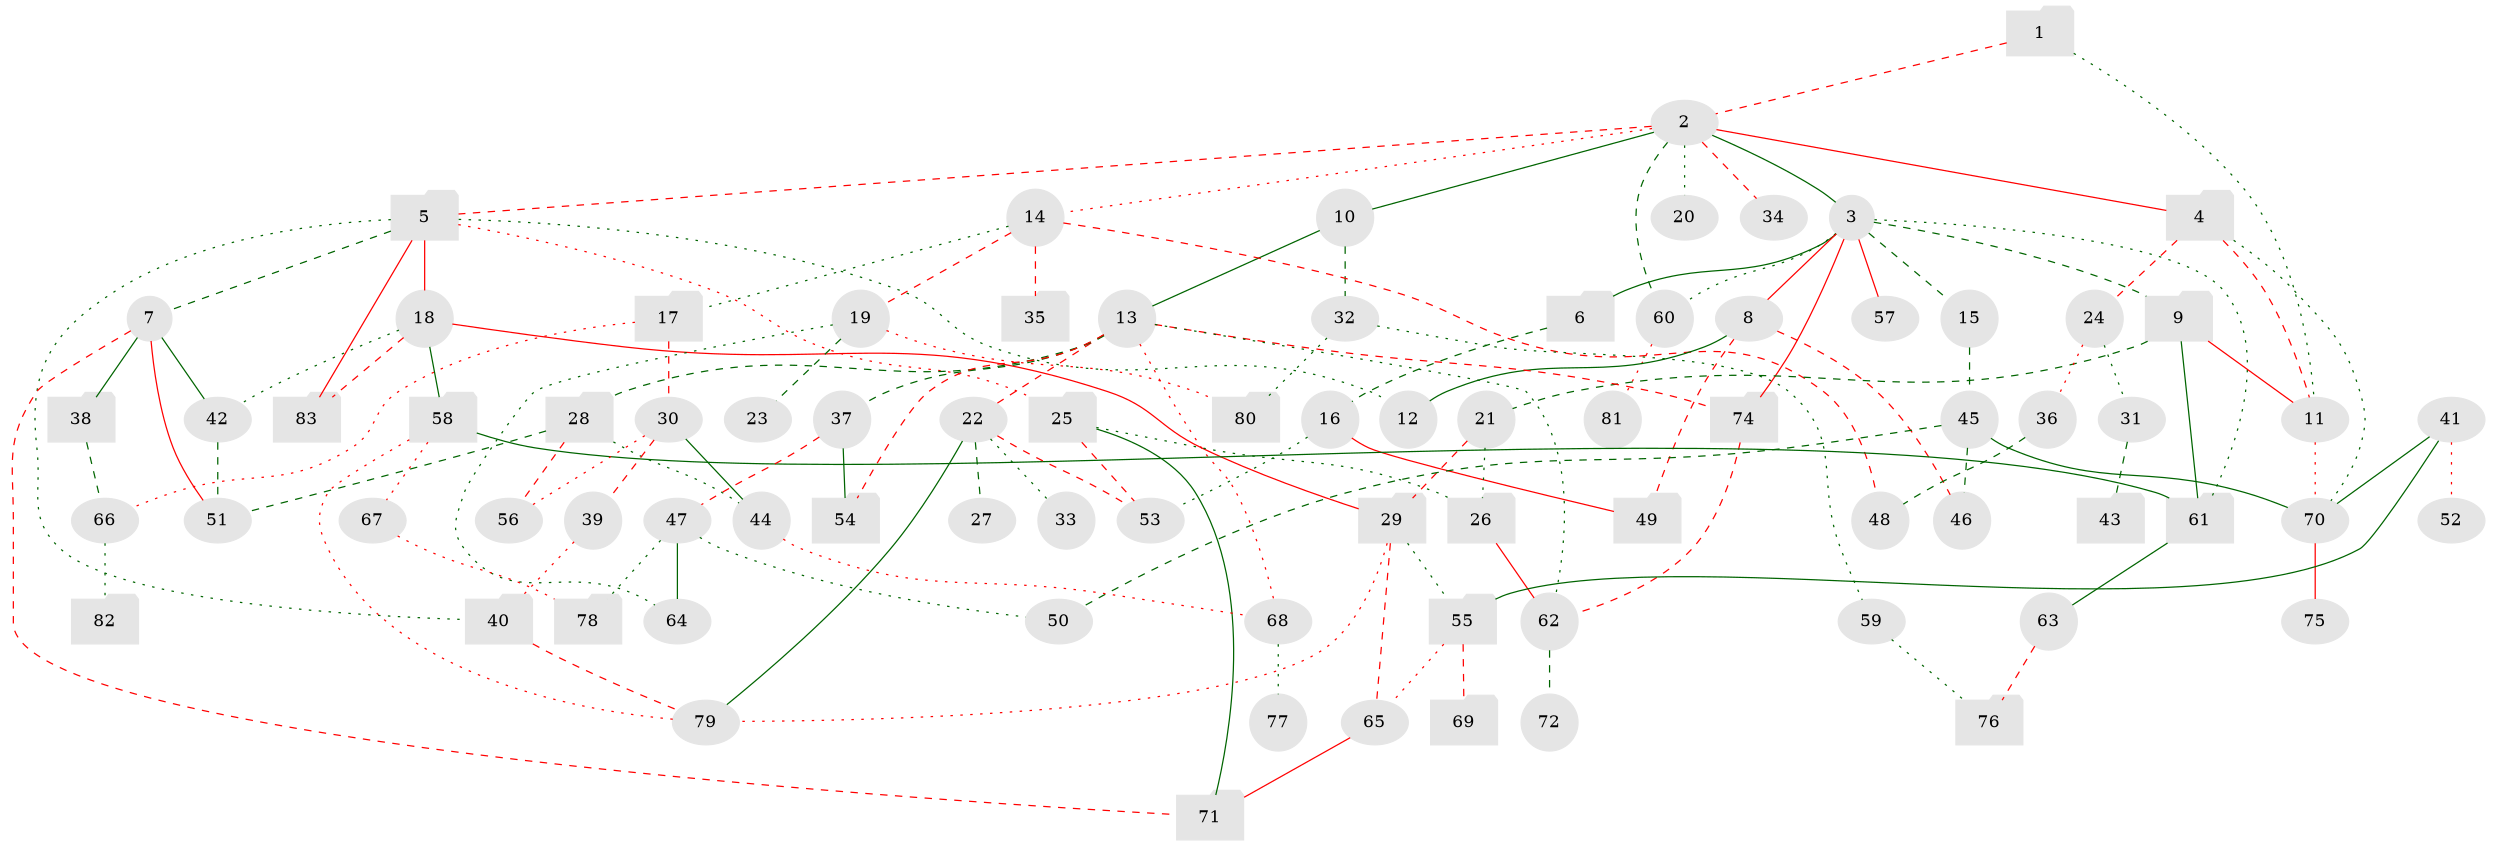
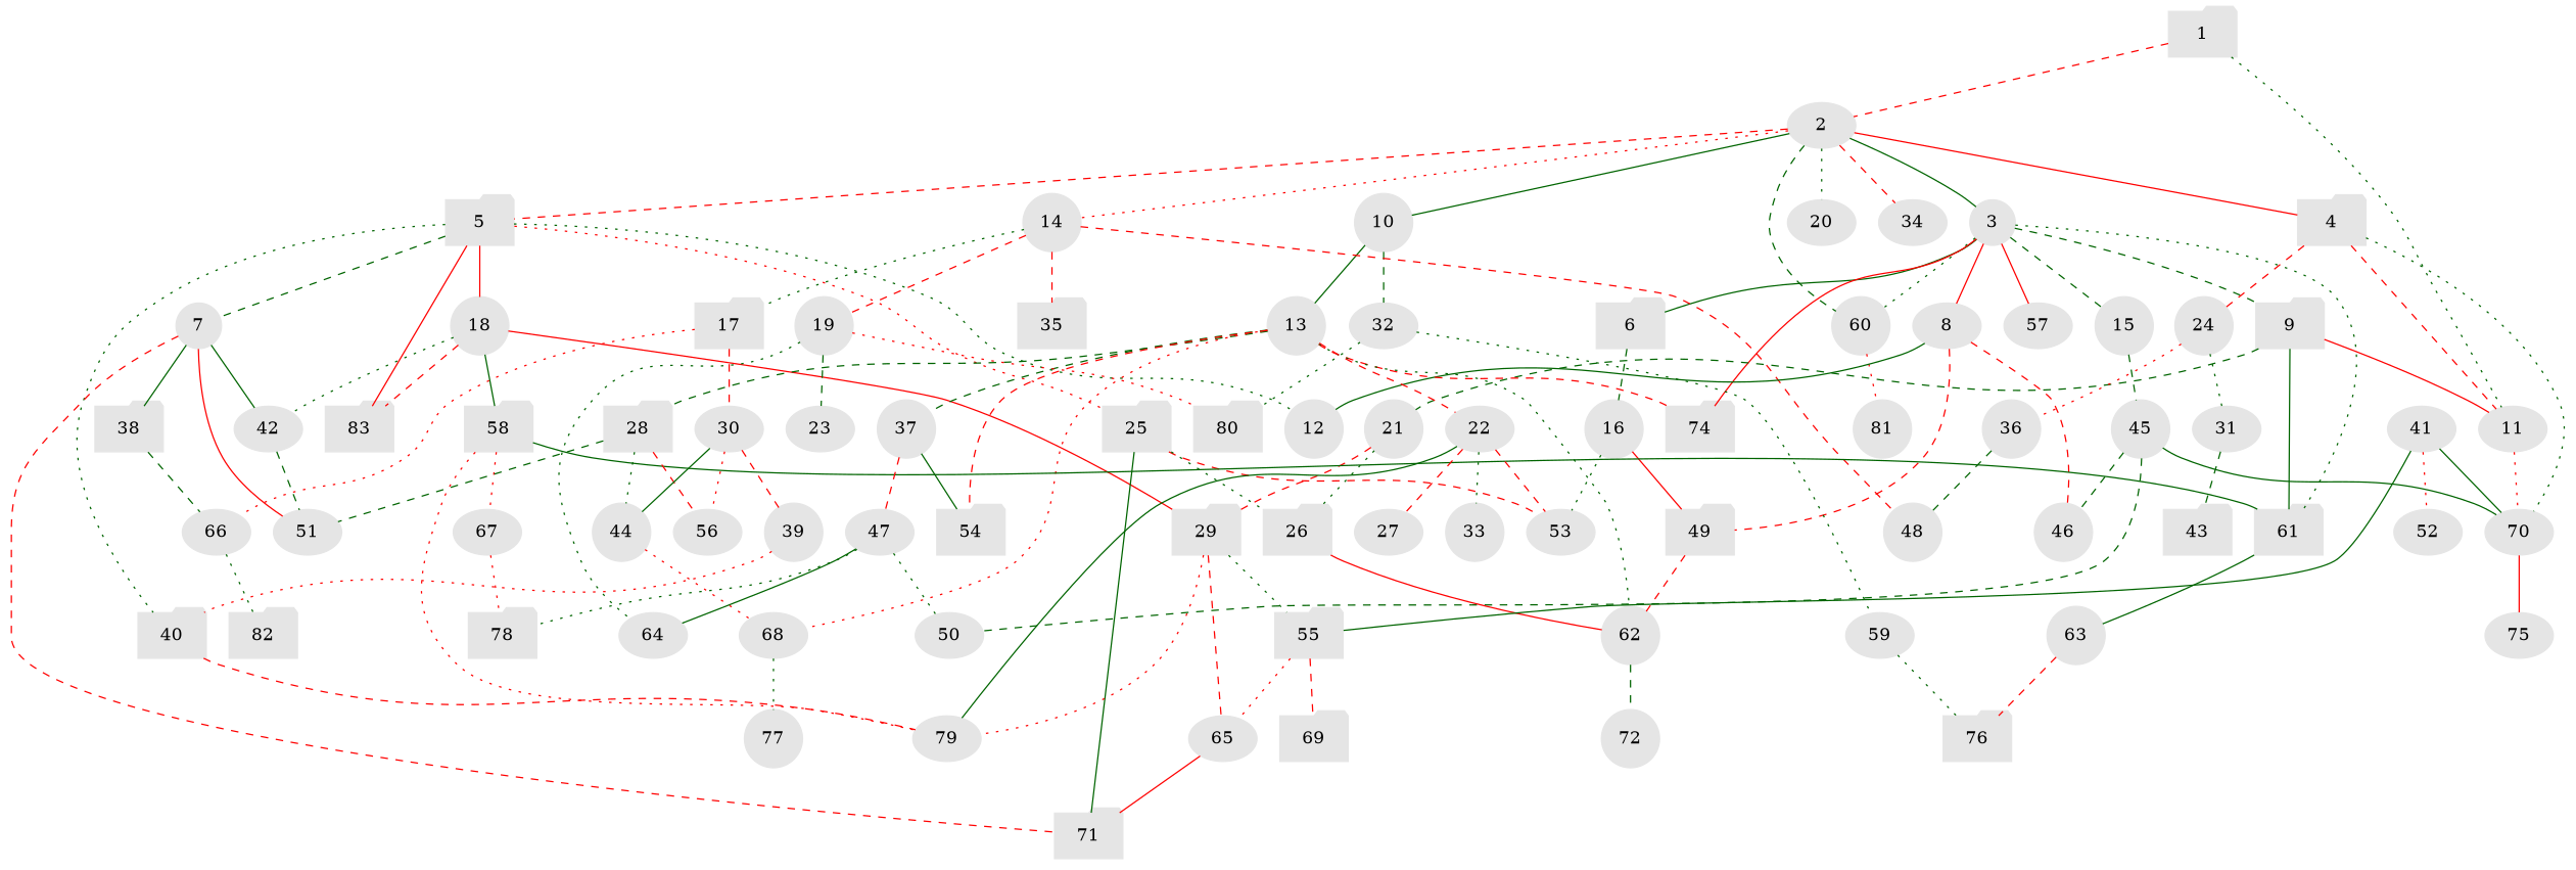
  graph {
    node [color=gray90 shape=ellipse style=filled]
    edge [color=darkgreen style=dashed]
    1 [shape=folder]
    2
    11
    3 [shape=circle]
    4 [shape=folder]
    5 [shape=folder]
    10 [shape=circle]
    14 [shape=circle]
    20
    34
    60 [shape=circle]
    70
    6 [shape=folder]
    8
    9 [shape=folder]
    15 [shape=circle]
    57
    61 [shape=folder]
    74 [shape=folder]
    24 [shape=circle]
    7 [shape=circle]
    12 [shape=circle]
    18 [shape=circle]
    25 [shape=folder]
    40 [shape=folder]
    n26 [label=83 shape=folder]
    13 [shape=circle]
    32
    17 [shape=folder]
    19 [shape=circle]
    35 [shape=folder]
    48 [shape=circle]
    81 [shape=circle]
    16 [shape=circle]
    46 [shape=circle]
    49 [shape=folder]
    21 [shape=circle]
    45 [shape=circle]
    63 [shape=circle]
    31
    36 [shape=circle]
    75
    38 [shape=folder]
    42
    51
    71 [shape=folder]
    29 [shape=folder]
    58 [shape=folder]
    53
    26 [shape=folder]
    79
    66
    62 [shape=circle]
    22
    28 [shape=folder]
    37 [shape=circle]
    54 [shape=folder]
    68
    80 [shape=folder]
    59
    27
    33 [shape=circle]
    44 [shape=circle]
    56
    47
    72 [shape=circle]
    77 [shape=circle]
    30
    23
    64
    50
    39 [shape=circle]
    82 [shape=folder]
    65
    55 [shape=folder]
    67
    43 [shape=folder]
    41
    52
    76 [shape=folder]
    78 [shape=folder]
    69 [shape=folder]
    1 -- 2 [color=red]
    1 -- 11 [style=dotted]
    2 -- 3 [style=solid]
    2 -- 4 [color=red style=solid]
    2 -- 5 [color=red]
    2 -- 10 [style=solid]
    2 -- 14 [color=red style=dotted]
    2 -- 20 [style=dotted]
    2 -- 34 [color=red]
    2 -- 60
    11 -- 70 [color=red style=dotted]
    3 -- 60 [style=dotted]
    3 -- 6 [style=solid]
    3 -- 8 [color=red style=solid]
    3 -- 9
    3 -- 15
    3 -- 57 [color=red style=solid]
    3 -- 61 [style=dotted]
    3 -- 74 [color=red style=solid]
    4 -- 11 [color=red]
    4 -- 70 [style=dotted]
    4 -- 24 [color=red]
    5 -- 7
    5 -- 12 [style=dotted]
    5 -- 18 [color=red style=solid]
    5 -- 25 [color=red style=dotted]
    5 -- 40 [style=dotted]
    5 -- n26 [color=red style=solid]
    10 -- 13 [style=solid]
    10 -- 32
    14 -- 17 [style=dotted]
    14 -- 19 [color=red]
    14 -- 35 [color=red]
    14 -- 48 [color=red]
    60 -- 81 [color=red style=dotted]
    70 -- 75 [color=red style=solid]
    6 -- 16
    8 -- 12 [style=solid]
    8 -- 46 [color=red]
    8 -- 49 [color=red]
    9 -- 11 [color=red style=solid]
    9 -- 61 [style=solid]
    9 -- 21
    15 -- 45
    61 -- 63 [style=solid]
    24 -- 31 [style=dotted]
    24 -- 36 [color=red style=dotted]
    7 -- 38 [style=solid]
    7 -- 42 [style=solid]
    7 -- 51 [color=red style=solid]
    7 -- 71 [color=red]
    18 -- n26 [color=red]
    18 -- 42 [style=dotted]
    18 -- 29 [color=red style=solid]
    18 -- 58 [style=solid]
    25 -- 71 [style=solid]
    25 -- 53 [color=red]
    25 -- 26 [style=dotted]
    40 -- 79 [color=red]
    13 -- 74 [color=red]
    13 -- 62 [style=dotted]
    13 -- 22 [color=red]
    13 -- 28
    13 -- 37
    13 -- 54 [color=red]
    13 -- 68 [color=red style=dotted]
    32 -- 80 [style=dotted]
    32 -- 59 [style=dotted]
    17 -- 66 [color=red style=dotted]
    17 -- 30 [color=red]
    19 -- 80 [color=red style=dotted]
    19 -- 23
    19 -- 64 [style=dotted]
    16 -- 49 [color=red style=solid]
    16 -- 53 [style=dotted]
-   74 -- 62 [color=red]
+   49 -- 62 [color=red]
    21 -- 29 [color=red]
    21 -- 26 [style=dotted]
    45 -- 70 [style=solid]
    45 -- 46
    45 -- 50
    63 -- 76 [color=red]
    31 -- 43
    36 -- 48
    38 -- 66
    42 -- 51
    29 -- 79 [color=red style=dotted]
    29 -- 65 [color=red]
    29 -- 55 [style=dotted]
    58 -- 61 [style=solid]
    58 -- 79 [color=red style=dotted]
    58 -- 67 [color=red style=dotted]
    26 -- 62 [color=red style=solid]
    66 -- 82 [style=dotted]
    62 -- 72
    22 -- 53 [color=red]
    22 -- 79 [style=solid]
-   22 -- 27
+   22 -- 27 [color=red]
    22 -- 33 [style=dotted]
    28 -- 51
    28 -- 44 [style=dotted]
    28 -- 56 [color=red]
    37 -- 54 [style=solid]
    37 -- 47 [color=red]
    68 -- 77 [style=dotted]
    59 -- 76 [style=dotted]
    44 -- 68 [color=red style=dotted]
    47 -- 64 [style=solid]
    47 -- 50 [style=dotted]
    47 -- 78 [style=dotted]
    30 -- 44 [style=solid]
    30 -- 56 [color=red style=dotted]
    30 -- 39 [color=red]
    39 -- 40 [color=red style=dotted]
    65 -- 71 [color=red style=solid]
    55 -- 65 [color=red style=dotted]
    55 -- 69 [color=red]
    67 -- 78 [color=red style=dotted]
    41 -- 70 [style=solid]
    41 -- 55 [style=solid]
    41 -- 52 [color=red style=dotted]
  }
